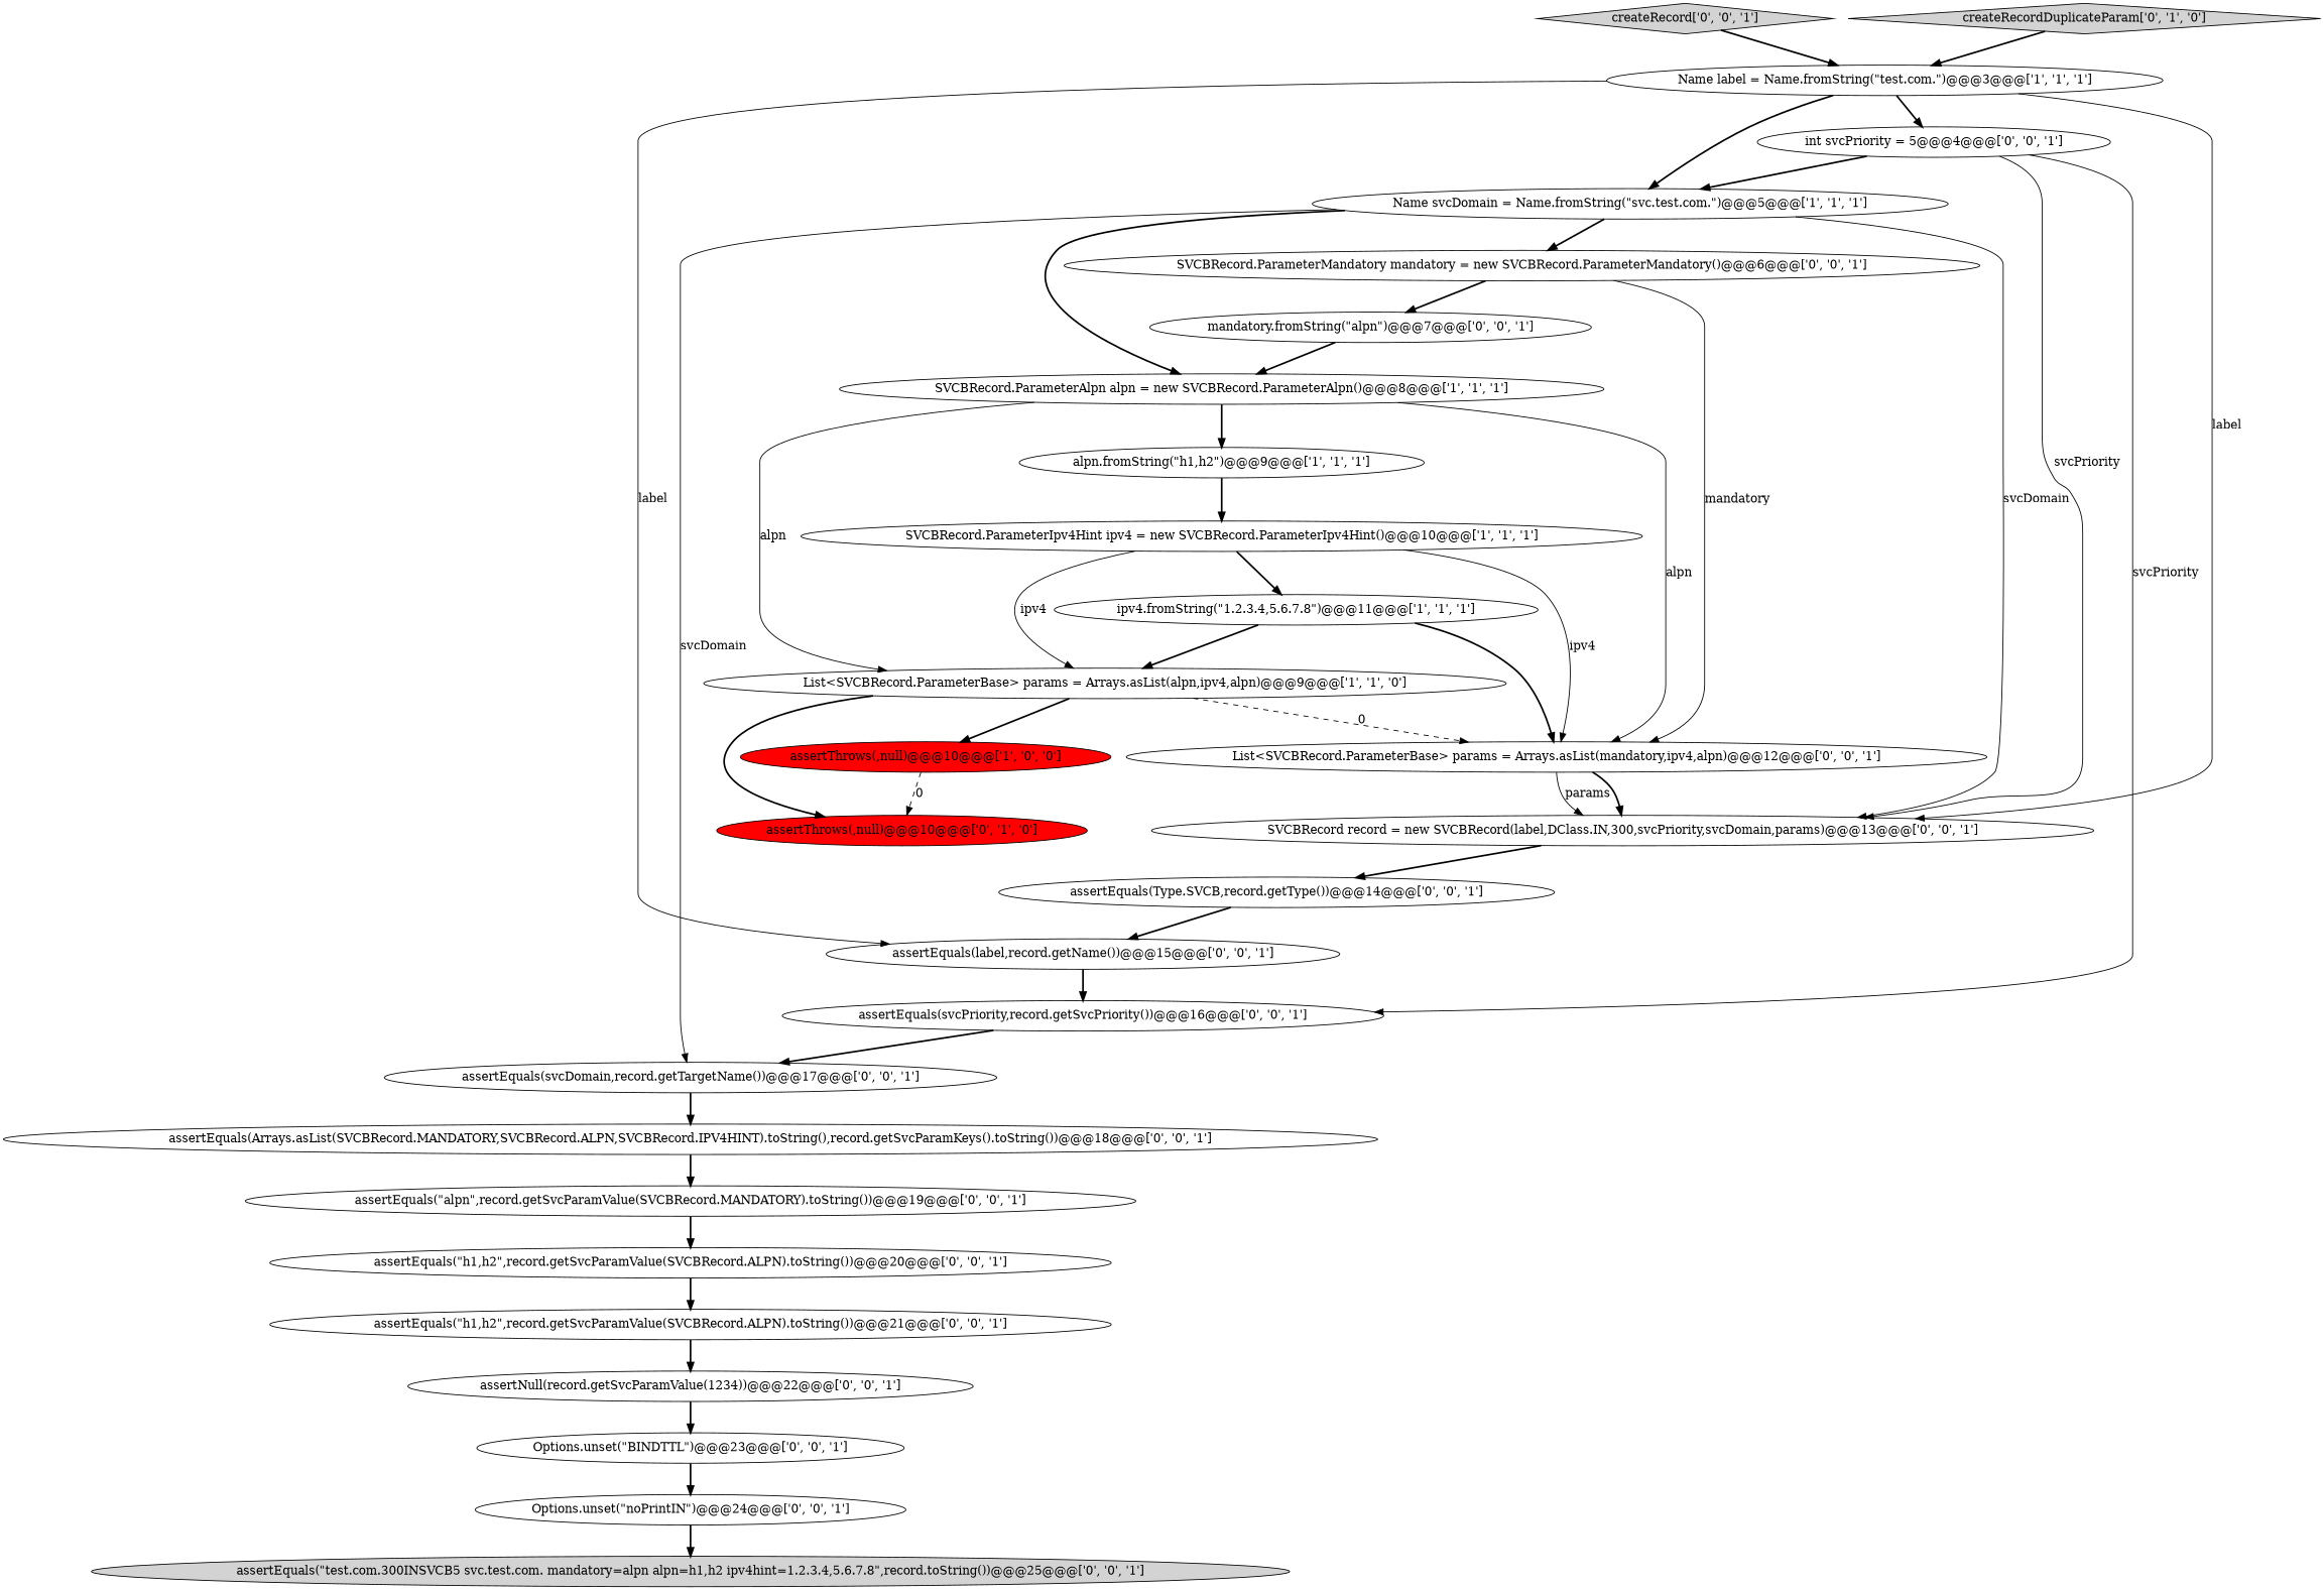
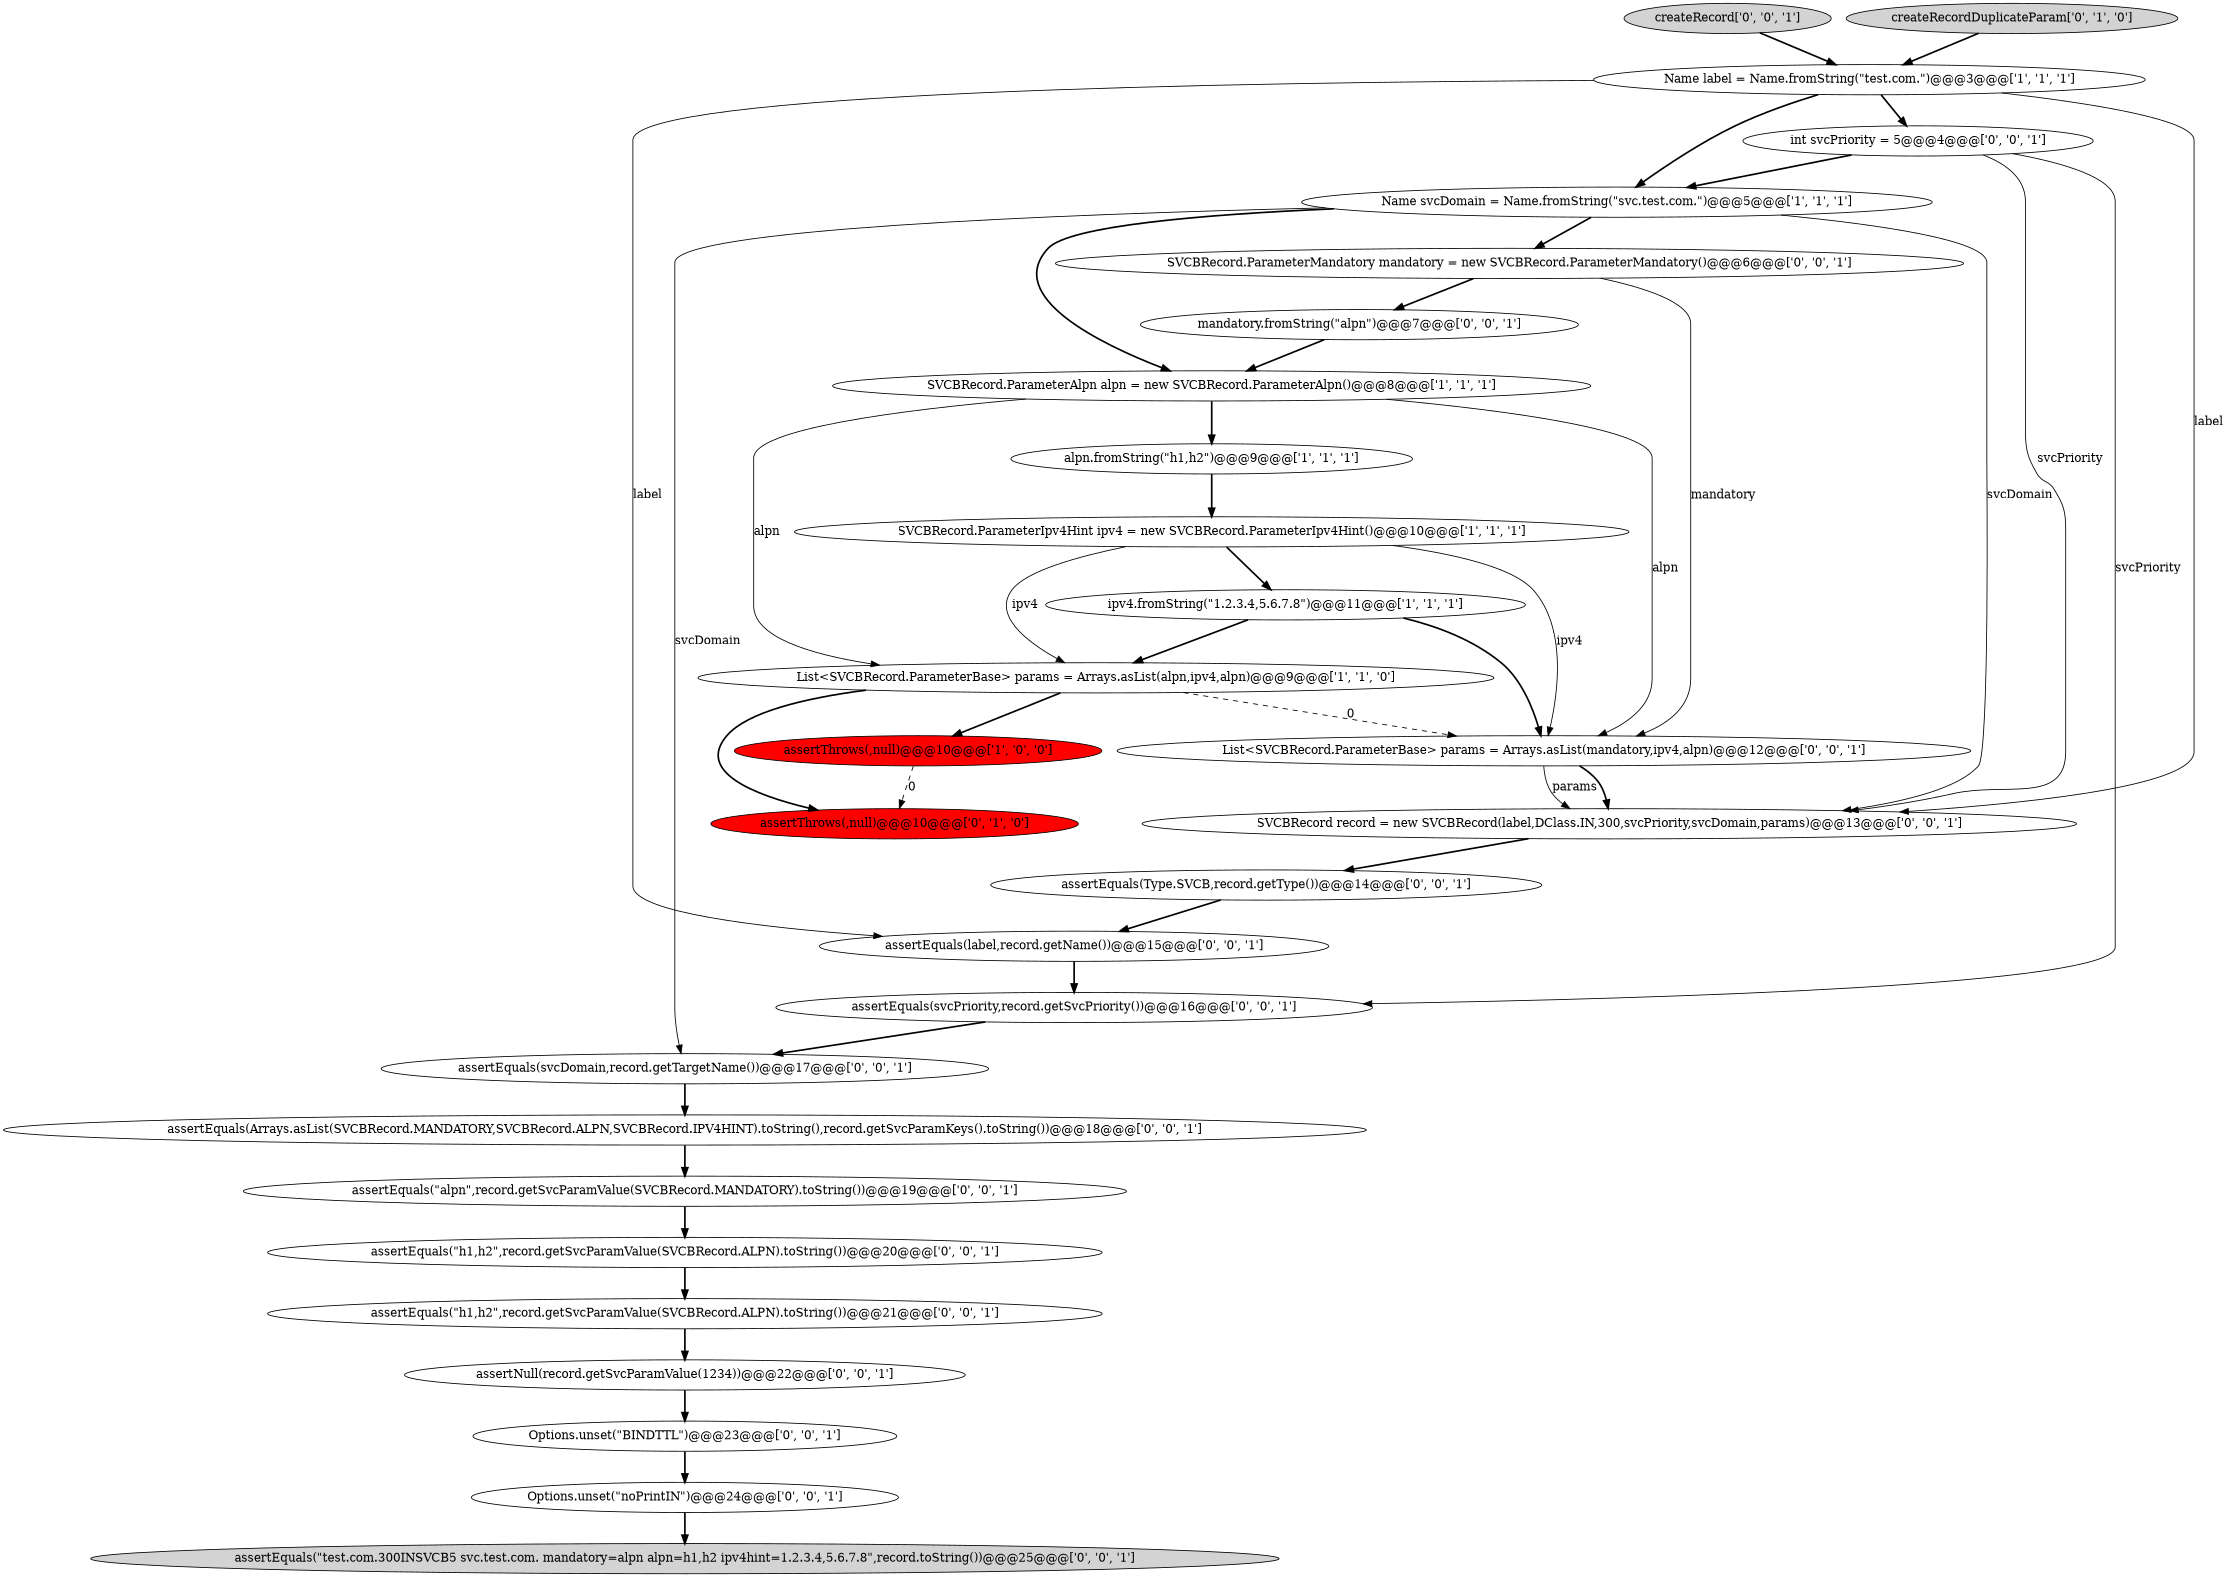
  digraph {
    node [fillcolor=white shape=ellipse style=filled]
    edge [style=bold]
    n1 [label="assertEquals(\"h1,h2\",record.getSvcParamValue(SVCBRecord.ALPN).toString())@@@21@@@['0', '0', '1']"]
    n2 [label="assertNull(record.getSvcParamValue(1234))@@@22@@@['0', '0', '1']"]
    n3 [label="Options.unset(\"BINDTTL\")@@@23@@@['0', '0', '1']"]
    n4 [label="assertEquals(svcDomain,record.getTargetName())@@@17@@@['0', '0', '1']"]
    n5 [label="assertEquals(Arrays.asList(SVCBRecord.MANDATORY,SVCBRecord.ALPN,SVCBRecord.IPV4HINT).toString(),record.getSvcParamKeys().toString())@@@18@@@['0', '0', '1']"]
    n6 [label="assertEquals(\"alpn\",record.getSvcParamValue(SVCBRecord.MANDATORY).toString())@@@19@@@['0', '0', '1']"]
    n7 [fillcolor=red label="assertThrows(,null)@@@10@@@['0', '1', '0']"]
    n8 [label="Options.unset(\"noPrintIN\")@@@24@@@['0', '0', '1']"]
    n9 [fillcolor=lightgray label="assertEquals(\"test.com.300INSVCB5 svc.test.com. mandatory=alpn alpn=h1,h2 ipv4hint=1.2.3.4,5.6.7.8\",record.toString())@@@25@@@['0', '0', '1']"]
    n10 [label="List<SVCBRecord.ParameterBase> params = Arrays.asList(alpn,ipv4,alpn)@@@9@@@['1', '1', '0']"]
    n11 [fillcolor=red label="assertThrows(,null)@@@10@@@['1', '0', '0']"]
    n12 [label="List<SVCBRecord.ParameterBase> params = Arrays.asList(mandatory,ipv4,alpn)@@@12@@@['0', '0', '1']"]
    n13 [label="SVCBRecord record = new SVCBRecord(label,DClass.IN,300,svcPriority,svcDomain,params)@@@13@@@['0', '0', '1']"]
    n14 [label="int svcPriority = 5@@@4@@@['0', '0', '1']"]
    n15 [label="Name svcDomain = Name.fromString(\"svc.test.com.\")@@@5@@@['1', '1', '1']"]
    n16 [label="assertEquals(svcPriority,record.getSvcPriority())@@@16@@@['0', '0', '1']"]
    n17 [label="SVCBRecord.ParameterAlpn alpn = new SVCBRecord.ParameterAlpn()@@@8@@@['1', '1', '1']"]
    n18 [label="SVCBRecord.ParameterMandatory mandatory = new SVCBRecord.ParameterMandatory()@@@6@@@['0', '0', '1']"]
    n19 [label="assertEquals(Type.SVCB,record.getType())@@@14@@@['0', '0', '1']"]
    n20 [label="assertEquals(label,record.getName())@@@15@@@['0', '0', '1']"]
    n21 [label="alpn.fromString(\"h1,h2\")@@@9@@@['1', '1', '1']"]
    n22 [label="mandatory.fromString(\"alpn\")@@@7@@@['0', '0', '1']"]
    n23 [label="SVCBRecord.ParameterIpv4Hint ipv4 = new SVCBRecord.ParameterIpv4Hint()@@@10@@@['1', '1', '1']"]
    n24 [label="Name label = Name.fromString(\"test.com.\")@@@3@@@['1', '1', '1']"]
-   n25 [fillcolor=lightgray label="createRecord['0', '0', '1']" shape=diamond]
+   n25 [fillcolor=lightgray label="createRecord['0', '0', '1']"]
    n26 [label="assertEquals(\"h1,h2\",record.getSvcParamValue(SVCBRecord.ALPN).toString())@@@20@@@['0', '0', '1']"]
-   n27 [fillcolor=lightgray label="createRecordDuplicateParam['0', '1', '0']" shape=diamond]
+   n27 [fillcolor=lightgray label="createRecordDuplicateParam['0', '1', '0']"]
    n28 [label="ipv4.fromString(\"1.2.3.4,5.6.7.8\")@@@11@@@['1', '1', '1']"]
    n1 -> n2
    n2 -> n3
    n3 -> n8
    n4 -> n5
    n5 -> n6
    n6 -> n26
    n8 -> n9
    n10 -> n7
    n10 -> n11
    n10 -> n12 [label=0 style=dashed]
    n11 -> n7 [label=0 style=dashed]
    n12 -> n13 [label=params style=solid]
    n12 -> n13
    n13 -> n19
    n14 -> n13 [label=svcPriority style=solid]
    n14 -> n15
    n14 -> n16 [label=svcPriority style=solid]
    n15 -> n4 [label=svcDomain style=solid]
    n15 -> n13 [label=svcDomain style=solid]
    n15 -> n17
    n15 -> n18
    n16 -> n4
    n17 -> n10 [label=alpn style=solid]
    n17 -> n12 [label=alpn style=solid]
    n17 -> n21
    n18 -> n12 [label=mandatory style=solid]
    n18 -> n22
    n19 -> n20
    n20 -> n16
    n21 -> n23
    n22 -> n17
    n23 -> n10 [label=ipv4 style=solid]
    n23 -> n12 [label=ipv4 style=solid]
    n23 -> n28
    n24 -> n13 [label=label style=solid]
    n24 -> n14
    n24 -> n15
    n24 -> n20 [label=label style=solid]
    n25 -> n24
    n26 -> n1
    n27 -> n24
    n28 -> n10
    n28 -> n12
  }
